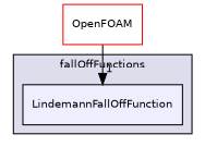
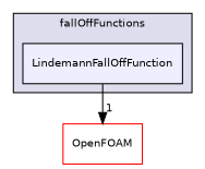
  digraph {
    compound=true
    node [fontname=Helvetica fontsize=10 shape=box]
    n1 [fillcolor="#eeeeff" label=LindemannFallOffFunction pencolor=black style=filled]
    n2 [color=red label=OpenFOAM]
    subgraph cluster_1 {
      bgcolor="#ddddee"
      fontname=Helvetica
      fontsize=10
      label=fallOffFunctions
      pencolor=black
      n1
    }
-   n2 -> n1 [headlabel=1 labeldistance=1.5 labelfontname=Helvetica labelfontsize=10]
+   n1 -> n2 [headlabel=1 labeldistance=1.5 labelfontname=Helvetica labelfontsize=10]
  }
